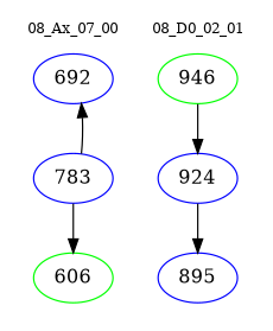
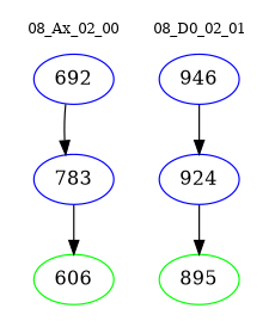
  digraph {
    node [color=blue]
    edge [color=black]
    n1 [label=692]
    n2 [label=783]
    n3 [color=green label=606]
-   n4 [color=green label=946]
+   n4 [label=946]
    n5 [label=924]
-   n6 [label=895]
+   n6 [color=green label=895]
    subgraph cluster_1 {
      color=white
      fontsize=10
-     label="08_Ax_07_00"
+     label="08_Ax_02_00"
      n1
      n2
      n3
    }
    subgraph cluster_2 {
      color=white
      fontsize=10
      label="08_D0_02_01"
      n4
      n5
      n6
    }
-   n2 -> n1
+   n1 -> n2
    n2 -> n3
    n4 -> n5
    n5 -> n6
  }
